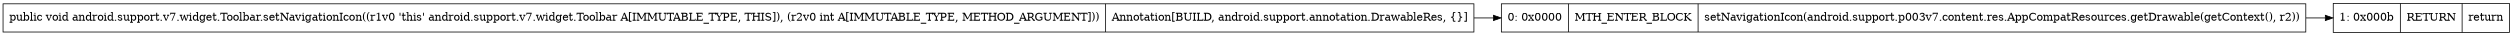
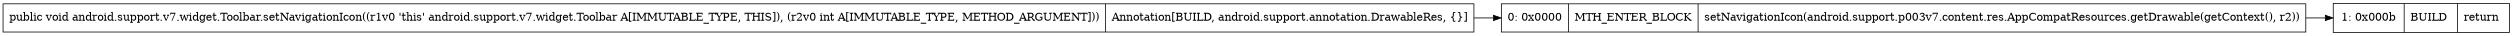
  digraph {
    rankdir=LR
    node [shape=record]
    n1 [label="{0\:\ 0x0000|MTH_ENTER_BLOCK\l|setNavigationIcon(android.support.p003v7.content.res.AppCompatResources.getDrawable(getContext(), r2))\l}"]
-   n2 [label="{1\:\ 0x000b|RETURN\l|return\l}"]
+   n2 [label="{1\:\ 0x000b|BUILD\l|return\l}"]
    n3 [label="{public void android.support.v7.widget.Toolbar.setNavigationIcon((r1v0 'this' android.support.v7.widget.Toolbar A[IMMUTABLE_TYPE, THIS]), (r2v0 int A[IMMUTABLE_TYPE, METHOD_ARGUMENT]))  | Annotation[BUILD, android.support.annotation.DrawableRes, \{\}]\l}"]
    n1 -> n2
    n3 -> n1
  }
